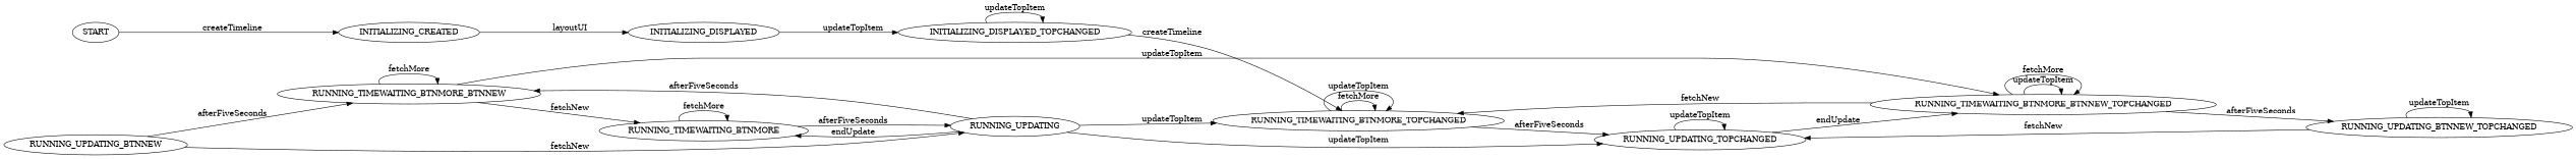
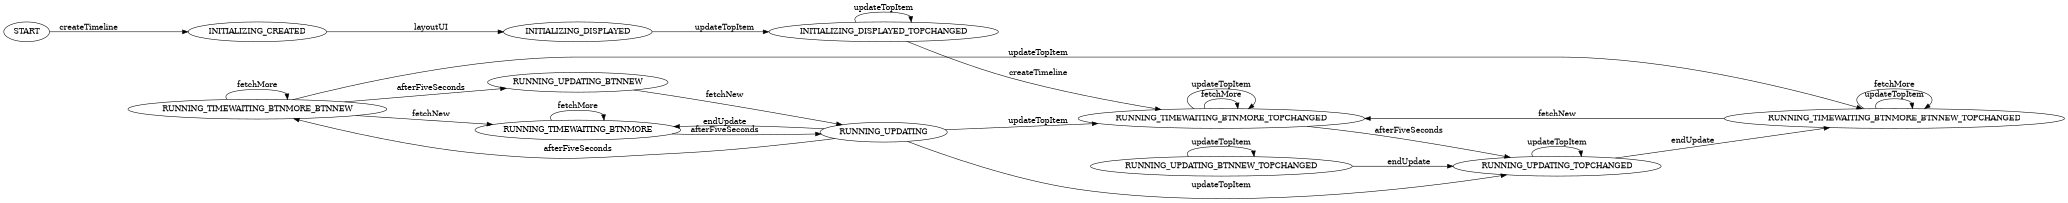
  digraph {
    rankdir=LR
    START
    INITIALIZING_CREATED
    INITIALIZING_DISPLAYED
    INITIALIZING_DISPLAYED_TOPCHANGED
    RUNNING_TIMEWAITING_BTNMORE
    RUNNING_UPDATING
    RUNNING_TIMEWAITING_BTNMORE_TOPCHANGED
    RUNNING_UPDATING_TOPCHANGED
    RUNNING_TIMEWAITING_BTNMORE_BTNNEW
    RUNNING_TIMEWAITING_BTNMORE_BTNNEW_TOPCHANGED
    RUNNING_UPDATING_BTNNEW
    RUNNING_UPDATING_BTNNEW_TOPCHANGED
    START -> INITIALIZING_CREATED [label=createTimeline]
    INITIALIZING_CREATED -> INITIALIZING_DISPLAYED [label=layoutUI]
    INITIALIZING_DISPLAYED -> INITIALIZING_DISPLAYED_TOPCHANGED [label=updateTopItem]
    INITIALIZING_DISPLAYED_TOPCHANGED -> INITIALIZING_DISPLAYED_TOPCHANGED [label=updateTopItem]
    INITIALIZING_DISPLAYED_TOPCHANGED -> RUNNING_TIMEWAITING_BTNMORE_TOPCHANGED [label=createTimeline]
    RUNNING_TIMEWAITING_BTNMORE -> RUNNING_TIMEWAITING_BTNMORE [label=fetchMore]
    RUNNING_TIMEWAITING_BTNMORE -> RUNNING_UPDATING [label=afterFiveSeconds]
    RUNNING_UPDATING -> RUNNING_TIMEWAITING_BTNMORE [label=endUpdate]
    RUNNING_UPDATING -> RUNNING_TIMEWAITING_BTNMORE_TOPCHANGED [label=updateTopItem]
    RUNNING_UPDATING -> RUNNING_UPDATING_TOPCHANGED [label=updateTopItem]
    RUNNING_UPDATING -> RUNNING_TIMEWAITING_BTNMORE_BTNNEW [label=afterFiveSeconds]
    RUNNING_TIMEWAITING_BTNMORE_TOPCHANGED -> RUNNING_TIMEWAITING_BTNMORE_TOPCHANGED [label=fetchMore]
    RUNNING_TIMEWAITING_BTNMORE_TOPCHANGED -> RUNNING_TIMEWAITING_BTNMORE_TOPCHANGED [label=updateTopItem]
    RUNNING_TIMEWAITING_BTNMORE_TOPCHANGED -> RUNNING_UPDATING_TOPCHANGED [label=afterFiveSeconds]
    RUNNING_UPDATING_TOPCHANGED -> RUNNING_UPDATING_TOPCHANGED [label=updateTopItem]
    RUNNING_UPDATING_TOPCHANGED -> RUNNING_TIMEWAITING_BTNMORE_BTNNEW_TOPCHANGED [label=endUpdate]
    RUNNING_TIMEWAITING_BTNMORE_BTNNEW -> RUNNING_TIMEWAITING_BTNMORE [label=fetchNew]
    RUNNING_TIMEWAITING_BTNMORE_BTNNEW -> RUNNING_TIMEWAITING_BTNMORE_BTNNEW [label=fetchMore]
    RUNNING_TIMEWAITING_BTNMORE_BTNNEW -> RUNNING_TIMEWAITING_BTNMORE_BTNNEW_TOPCHANGED [label=updateTopItem]
-   RUNNING_UPDATING_BTNNEW -> RUNNING_TIMEWAITING_BTNMORE_BTNNEW [label=afterFiveSeconds]
+   RUNNING_TIMEWAITING_BTNMORE_BTNNEW -> RUNNING_UPDATING_BTNNEW [label=afterFiveSeconds]
    RUNNING_TIMEWAITING_BTNMORE_BTNNEW_TOPCHANGED -> RUNNING_TIMEWAITING_BTNMORE_TOPCHANGED [label=fetchNew]
    RUNNING_TIMEWAITING_BTNMORE_BTNNEW_TOPCHANGED -> RUNNING_TIMEWAITING_BTNMORE_BTNNEW_TOPCHANGED [label=updateTopItem]
    RUNNING_TIMEWAITING_BTNMORE_BTNNEW_TOPCHANGED -> RUNNING_TIMEWAITING_BTNMORE_BTNNEW_TOPCHANGED [label=fetchMore]
-   RUNNING_TIMEWAITING_BTNMORE_BTNNEW_TOPCHANGED -> RUNNING_UPDATING_BTNNEW_TOPCHANGED [label=afterFiveSeconds]
    RUNNING_UPDATING_BTNNEW -> RUNNING_UPDATING [label=fetchNew]
-   RUNNING_UPDATING_BTNNEW_TOPCHANGED -> RUNNING_UPDATING_TOPCHANGED [label=fetchNew]
+   RUNNING_UPDATING_BTNNEW_TOPCHANGED -> RUNNING_UPDATING_TOPCHANGED [label=endUpdate]
    RUNNING_UPDATING_BTNNEW_TOPCHANGED -> RUNNING_UPDATING_BTNNEW_TOPCHANGED [label=updateTopItem]
  }
